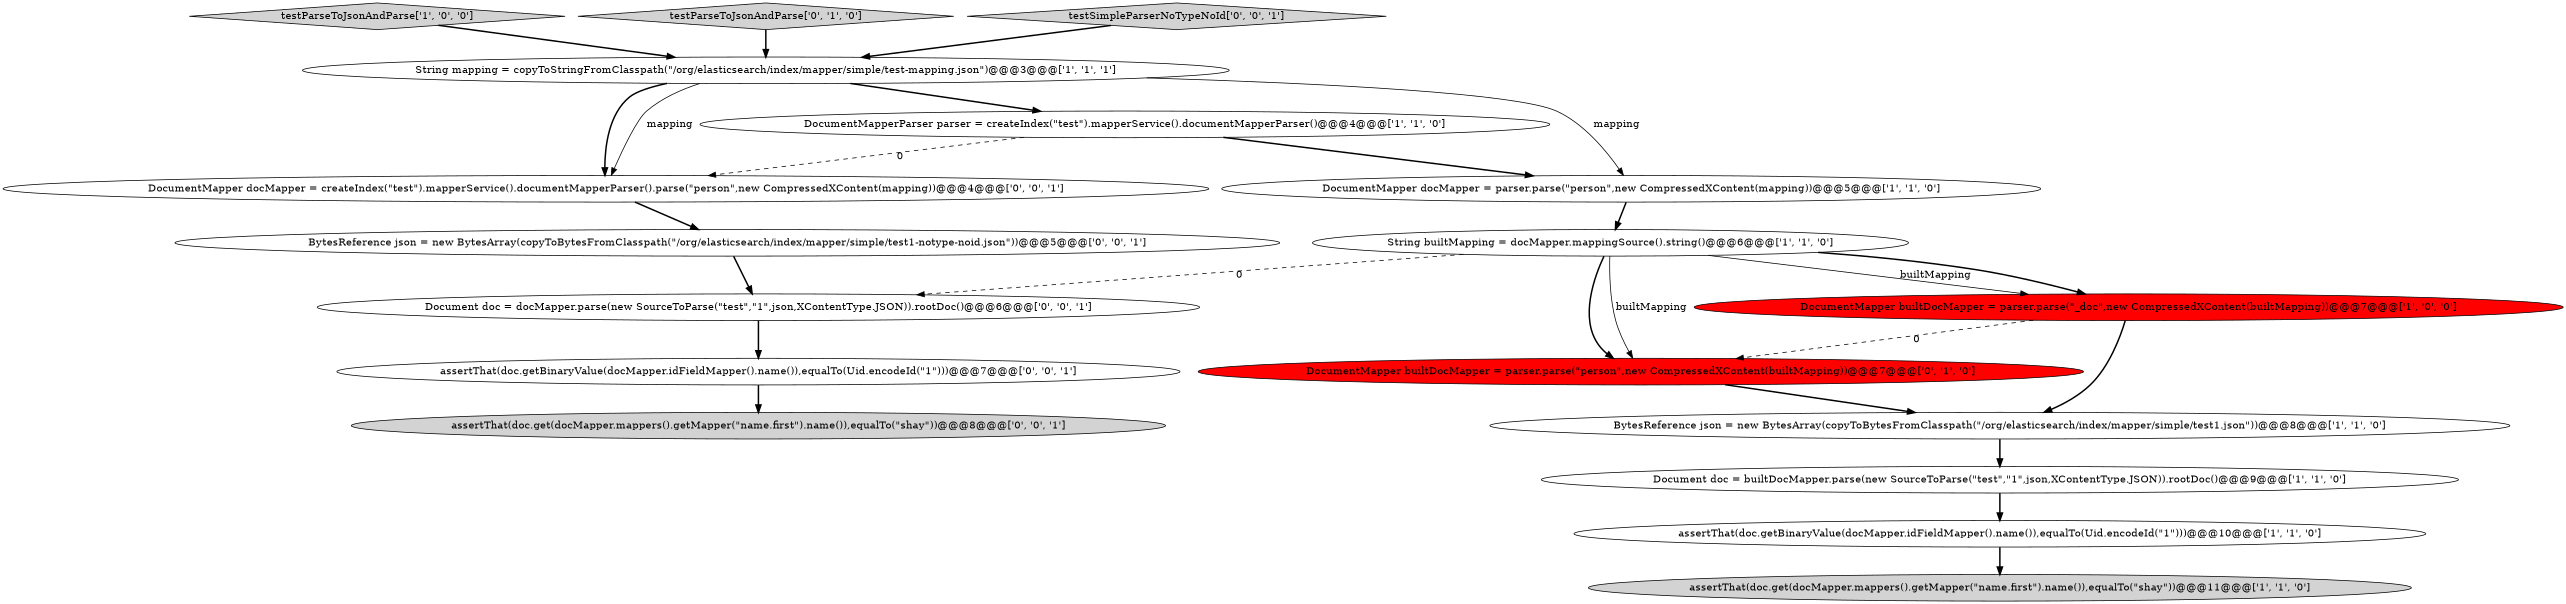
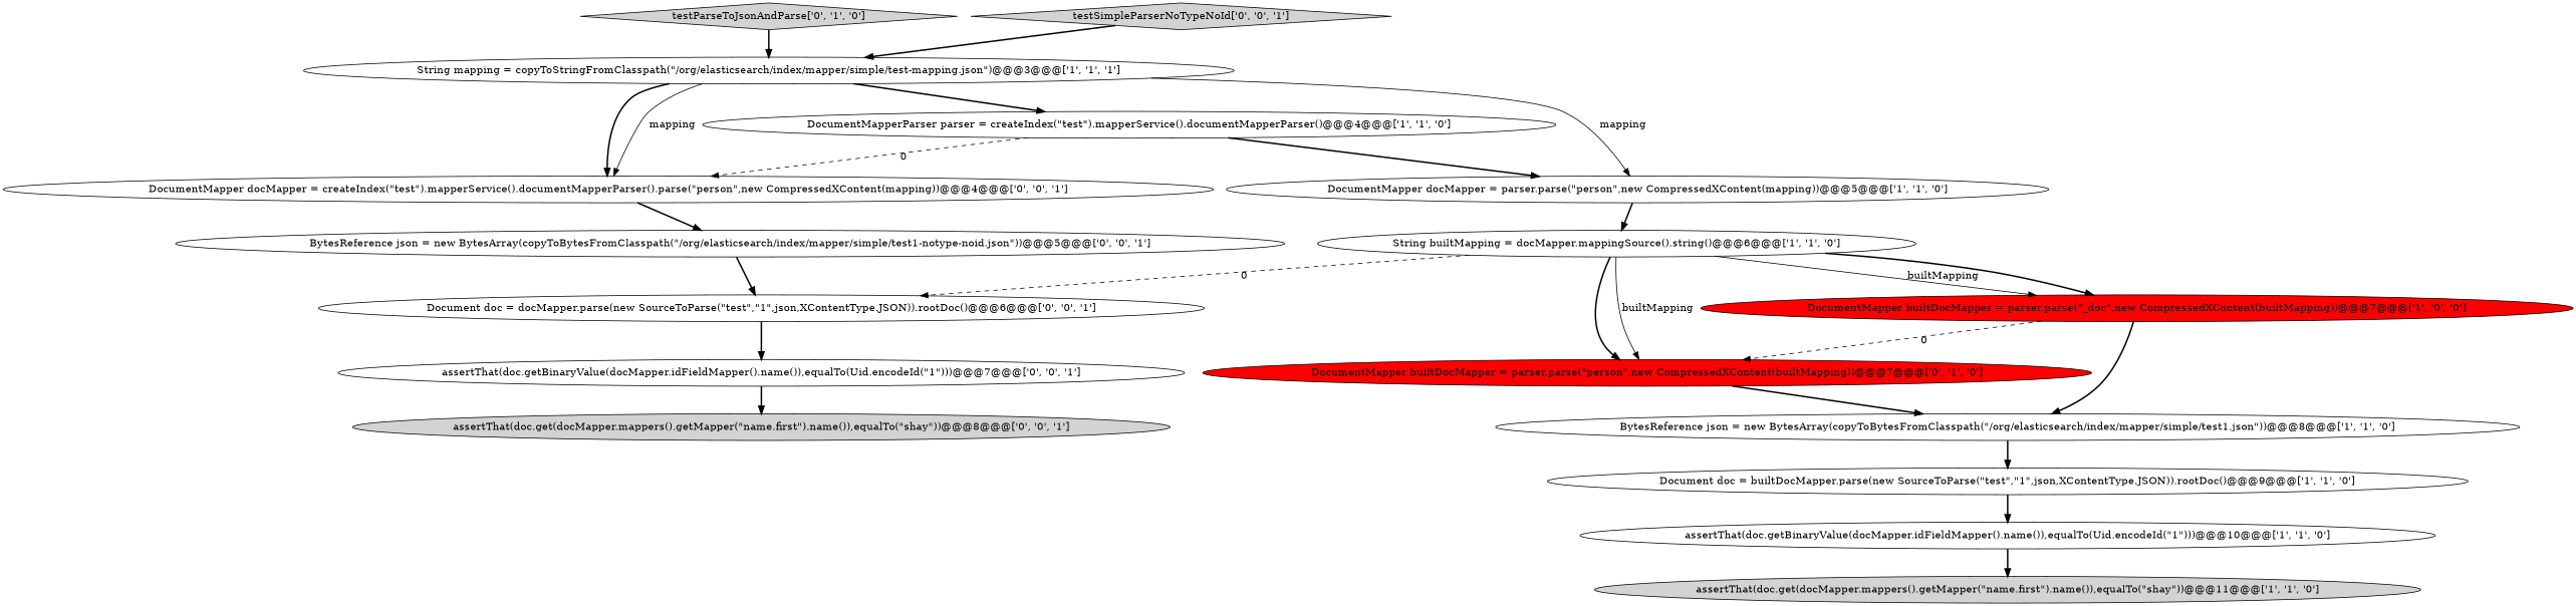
  digraph {
    fontname="DejaVu Serif"
    node [fillcolor=white shape=ellipse style=filled fontname="DejaVu Serif"]
    edge [style=bold fontname="DejaVu Serif"]
    n1 [label="assertThat(doc.getBinaryValue(docMapper.idFieldMapper().name()),equalTo(Uid.encodeId(\"1\")))@@@10@@@['1', '1', '0']"]
    n2 [fillcolor=lightgray label="assertThat(doc.get(docMapper.mappers().getMapper(\"name.first\").name()),equalTo(\"shay\"))@@@11@@@['1', '1', '0']"]
    n3 [label="Document doc = builtDocMapper.parse(new SourceToParse(\"test\",\"1\",json,XContentType.JSON)).rootDoc()@@@9@@@['1', '1', '0']"]
    n4 [label="String builtMapping = docMapper.mappingSource().string()@@@6@@@['1', '1', '0']"]
    n5 [fillcolor=red label="DocumentMapper builtDocMapper = parser.parse(\"person\",new CompressedXContent(builtMapping))@@@7@@@['0', '1', '0']"]
    n6 [label="Document doc = docMapper.parse(new SourceToParse(\"test\",\"1\",json,XContentType.JSON)).rootDoc()@@@6@@@['0', '0', '1']"]
    n7 [fillcolor=red label="DocumentMapper builtDocMapper = parser.parse(\"_doc\",new CompressedXContent(builtMapping))@@@7@@@['1', '0', '0']"]
    n8 [label="assertThat(doc.getBinaryValue(docMapper.idFieldMapper().name()),equalTo(Uid.encodeId(\"1\")))@@@7@@@['0', '0', '1']"]
    n9 [fillcolor=lightgray label="assertThat(doc.get(docMapper.mappers().getMapper(\"name.first\").name()),equalTo(\"shay\"))@@@8@@@['0', '0', '1']"]
    n10 [label="BytesReference json = new BytesArray(copyToBytesFromClasspath(\"/org/elasticsearch/index/mapper/simple/test1-notype-noid.json\"))@@@5@@@['0', '0', '1']"]
    n11 [label="BytesReference json = new BytesArray(copyToBytesFromClasspath(\"/org/elasticsearch/index/mapper/simple/test1.json\"))@@@8@@@['1', '1', '0']"]
    n12 [label="String mapping = copyToStringFromClasspath(\"/org/elasticsearch/index/mapper/simple/test-mapping.json\")@@@3@@@['1', '1', '1']"]
    n13 [label="DocumentMapper docMapper = createIndex(\"test\").mapperService().documentMapperParser().parse(\"person\",new CompressedXContent(mapping))@@@4@@@['0', '0', '1']"]
    n14 [label="DocumentMapperParser parser = createIndex(\"test\").mapperService().documentMapperParser()@@@4@@@['1', '1', '0']"]
    n15 [label="DocumentMapper docMapper = parser.parse(\"person\",new CompressedXContent(mapping))@@@5@@@['1', '1', '0']"]
-   n16 [fillcolor=lightgray label="testParseToJsonAndParse['1', '0', '0']" shape=diamond]
    n17 [fillcolor=lightgray label="testParseToJsonAndParse['0', '1', '0']" shape=diamond]
    n18 [fillcolor=lightgray label="testSimpleParserNoTypeNoId['0', '0', '1']" shape=diamond]
    n1 -> n2
    n3 -> n1
    n4 -> n5
    n4 -> n5 [label=builtMapping style=solid]
    n4 -> n6 [label=0 style=dashed]
    n4 -> n7 [label=builtMapping style=solid]
    n4 -> n7
    n5 -> n11
    n6 -> n8
    n7 -> n5 [label=0 style=dashed]
    n7 -> n11
    n8 -> n9
    n10 -> n6
    n11 -> n3
    n12 -> n13
    n12 -> n13 [label=mapping style=solid]
    n12 -> n14
    n12 -> n15 [label=mapping style=solid]
    n13 -> n10
    n14 -> n13 [label=0 style=dashed]
    n14 -> n15
    n15 -> n4
-   n16 -> n12
    n17 -> n12
    n18 -> n12
  }
